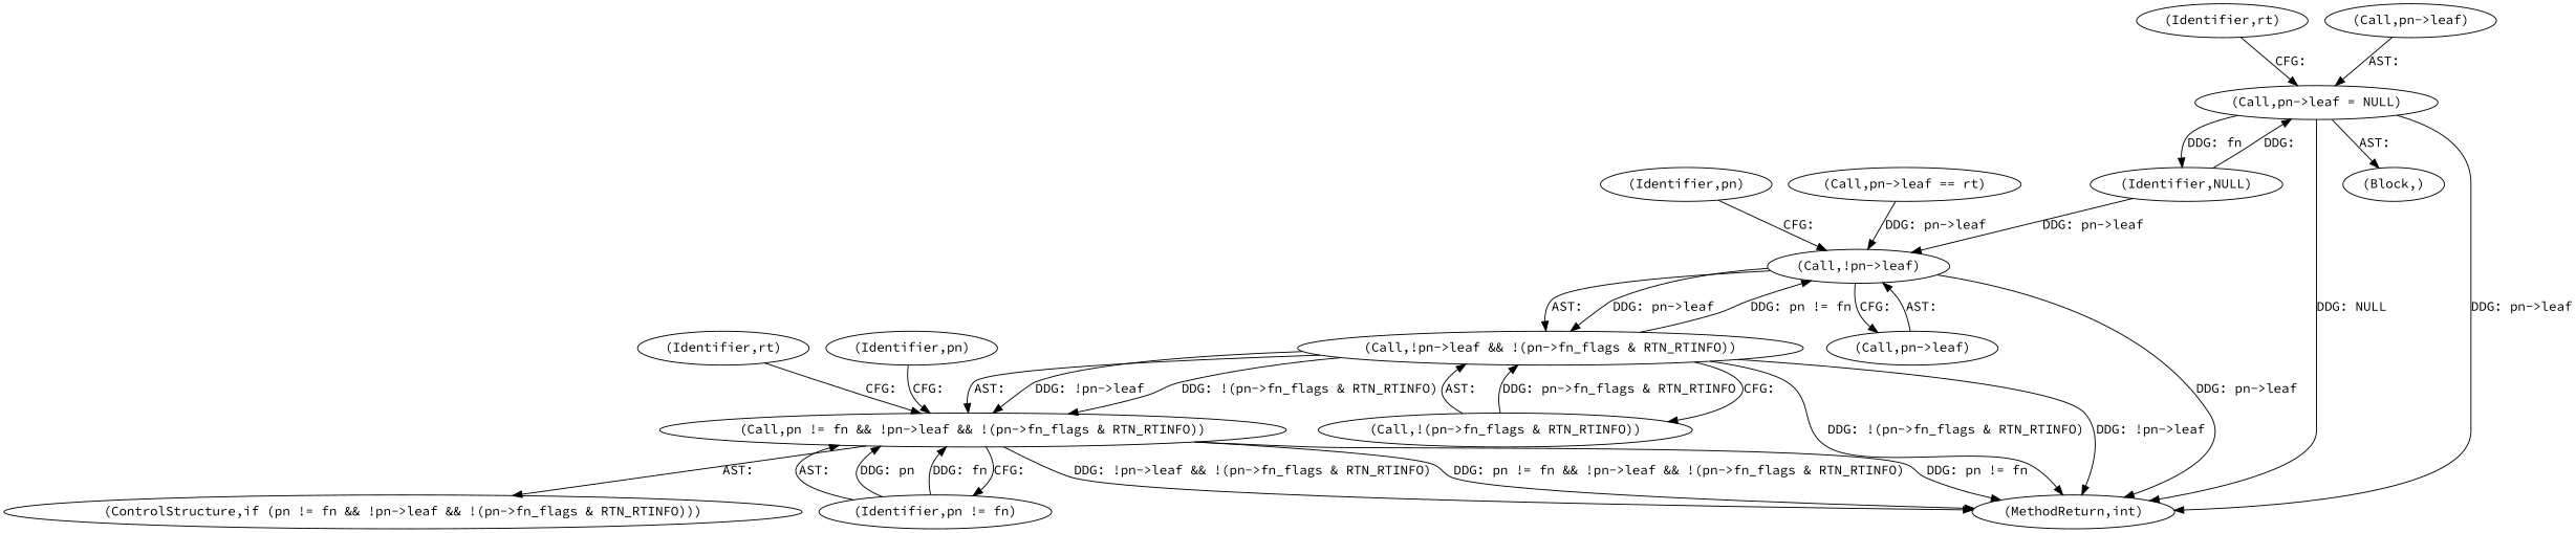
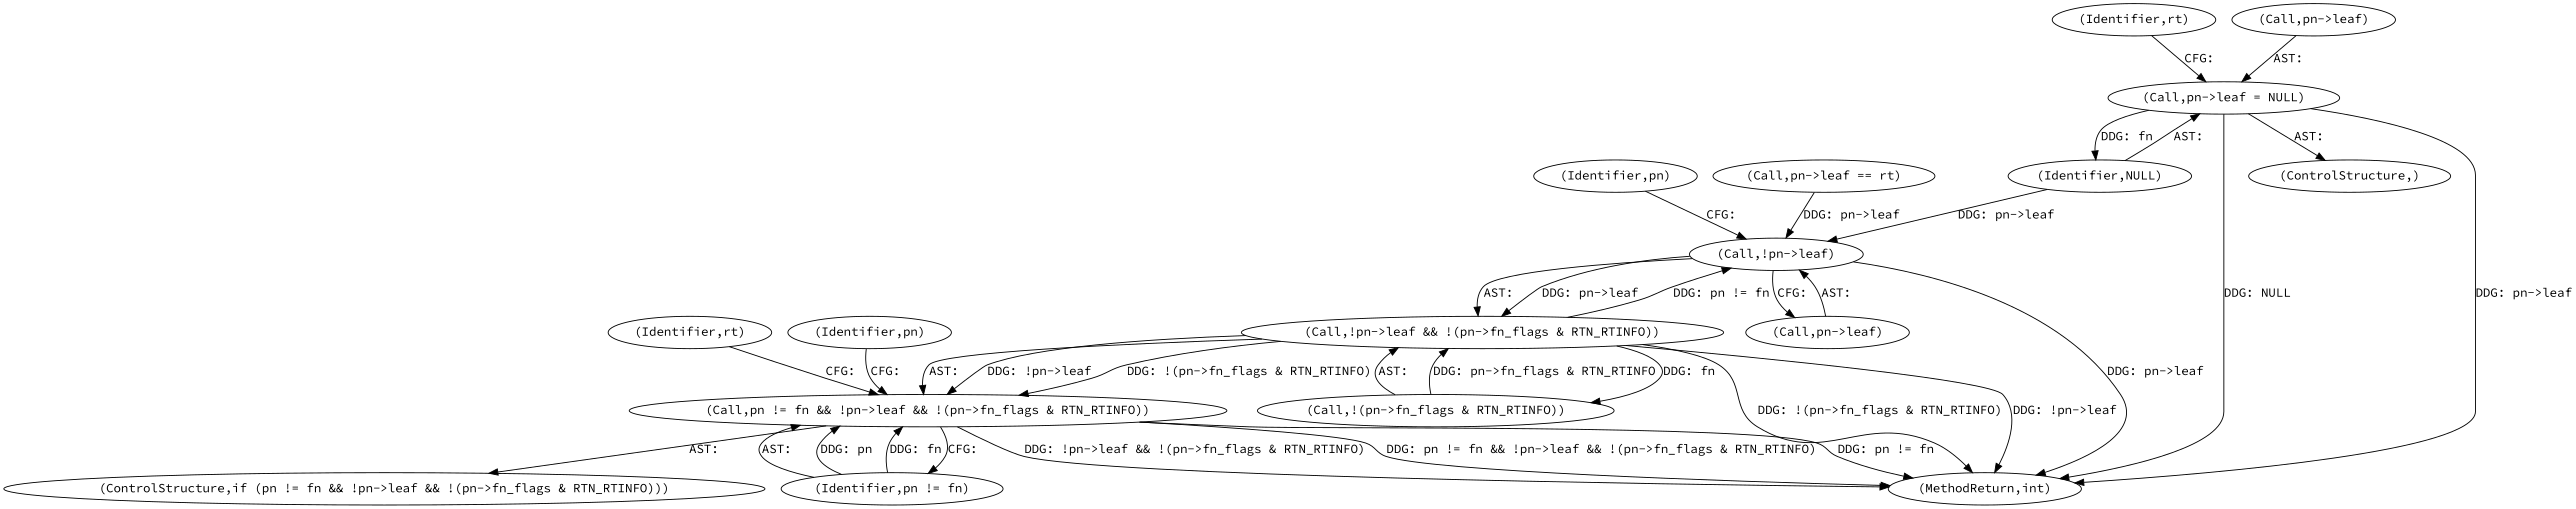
  digraph {
    fontname="Source Code Pro"
    node [fontname="Source Code Pro"]
    edge [fontname="Source Code Pro"]
    n1 [label="(Call,pn->leaf = NULL)"]
    n2 [label="(MethodReturn,int)"]
-   n3 [label="(Block,)"]
+   n3 [label="(ControlStructure,)"]
    n4 [label="(Identifier,NULL)"]
    n5 [label="(Call,!pn->leaf)"]
    n6 [label="(Call,!pn->leaf && !(pn->fn_flags & RTN_RTINFO))"]
    n7 [label="(Call,pn->leaf)"]
    n8 [label="(Call,pn != fn && !pn->leaf && !(pn->fn_flags & RTN_RTINFO))"]
    n9 [label="(Call,!(pn->fn_flags & RTN_RTINFO))"]
    n10 [label="(ControlStructure,if (pn != fn && !pn->leaf && !(pn->fn_flags & RTN_RTINFO)))"]
    n11 [label="(Identifier,pn != fn)"]
    n12 [label="(Identifier,pn)"]
    n13 [label="(Identifier,rt)"]
    n14 [label="(Identifier,rt)"]
    n15 [label="(Identifier,pn)"]
    n16 [label="(Call,pn->leaf == rt)"]
    n17 [label="(Call,pn->leaf)"]
    n1 -> n2 [label="DDG: NULL"]
    n1 -> n2 [label="DDG: pn->leaf"]
    n1 -> n3 [label="AST: "]
    n1 -> n4 [label="DDG: fn"]
-   n4 -> n1 [label="DDG: "]
+   n4 -> n1 [label="AST: "]
    n4 -> n5 [label="DDG: pn->leaf"]
    n5 -> n2 [label="DDG: pn->leaf"]
    n5 -> n6 [label="AST: "]
    n5 -> n6 [label="DDG: pn->leaf"]
    n5 -> n7 [label="CFG: "]
    n6 -> n2 [label="DDG: !(pn->fn_flags & RTN_RTINFO)"]
    n6 -> n2 [label="DDG: !pn->leaf"]
    n6 -> n5 [label="DDG: pn != fn"]
    n6 -> n8 [label="AST: "]
    n6 -> n8 [label="DDG: !pn->leaf"]
    n6 -> n8 [label="DDG: !(pn->fn_flags & RTN_RTINFO)"]
-   n6 -> n9 [label="CFG: "]
+   n6 -> n9 [label="DDG: fn"]
    n7 -> n5 [label="AST: "]
    n8 -> n2 [label="DDG: !pn->leaf && !(pn->fn_flags & RTN_RTINFO)"]
    n8 -> n2 [label="DDG: pn != fn && !pn->leaf && !(pn->fn_flags & RTN_RTINFO)"]
    n8 -> n2 [label="DDG: pn != fn"]
    n8 -> n10 [label="AST: "]
    n8 -> n11 [label="CFG: "]
    n9 -> n6 [label="AST: "]
    n9 -> n6 [label="DDG: pn->fn_flags & RTN_RTINFO"]
    n11 -> n8 [label="AST: "]
    n11 -> n8 [label="DDG: pn"]
    n11 -> n8 [label="DDG: fn"]
    n12 -> n8 [label="CFG: "]
    n13 -> n1 [label="CFG: "]
    n14 -> n8 [label="CFG: "]
    n15 -> n5 [label="CFG: "]
    n16 -> n5 [label="DDG: pn->leaf"]
    n17 -> n1 [label="AST: "]
  }
